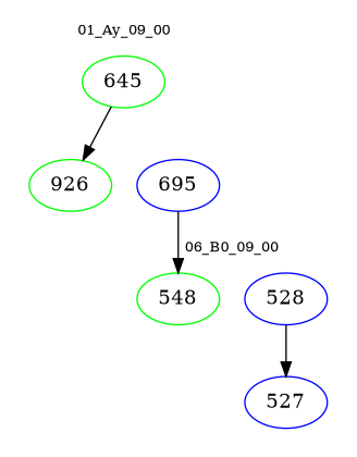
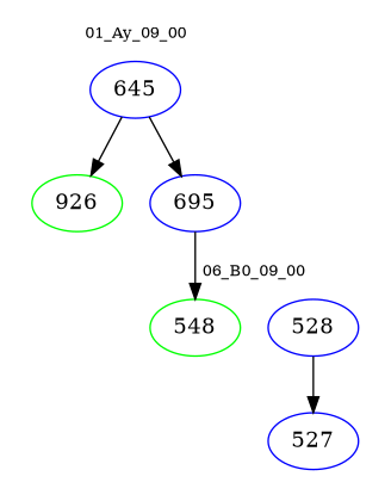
  digraph {
    node [color=blue]
    edge [color=black]
-   n1 [color=green label=645]
+   n1 [label=645]
    n2 [color=green label=926]
    n3 [label=695]
    n4 [label=528]
    n5 [label=527]
    n6 [color=green label=548]
    subgraph cluster_1 {
      color=white
      fontsize=10
      label="01_Ay_09_00"
      n1
      n2
      n3
    }
    subgraph cluster_2 {
      color=white
      fontsize=10
      label="06_B0_09_00"
      n4
      n5
      n6
    }
    n1 -> n2
+   n1 -> n3
    n3 -> n6
    n4 -> n5
  }
